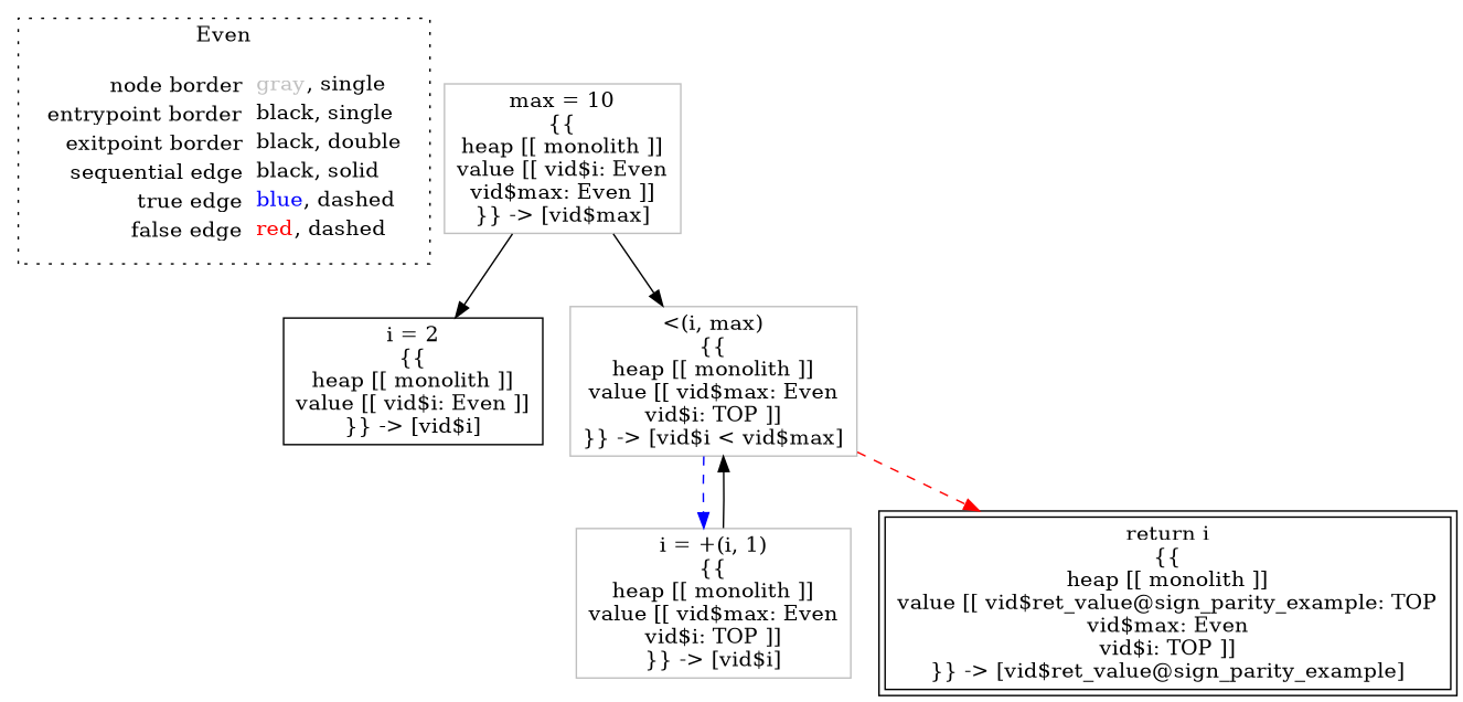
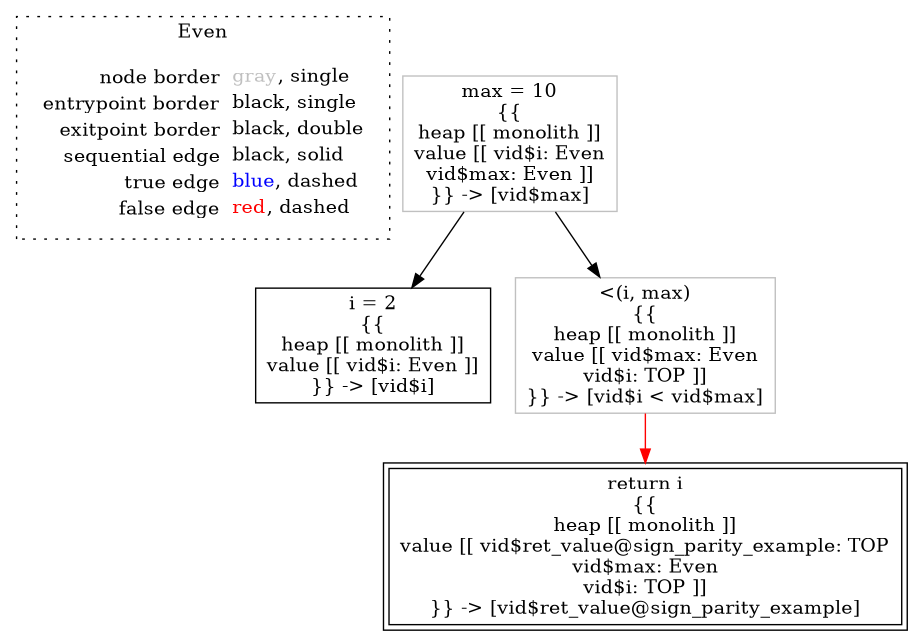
  digraph {
    node [shape=rect color=gray]
    edge [color=black]
    n1 [label=<<table border="0" cellpadding="2" cellspacing="0" cellborder="0"><tr><td align="right">node border&nbsp;</td><td align="left"><font color="gray">gray</font>, single</td></tr><tr><td align="right">entrypoint border&nbsp;</td><td align="left"><font color="black">black</font>, single</td></tr><tr><td align="right">exitpoint border&nbsp;</td><td align="left"><font color="black">black</font>, double</td></tr><tr><td align="right">sequential edge&nbsp;</td><td align="left"><font color="black">black</font>, solid</td></tr><tr><td align="right">true edge&nbsp;</td><td align="left"><font color="blue">blue</font>, dashed</td></tr><tr><td align="right">false edge&nbsp;</td><td align="left"><font color="red">red</font>, dashed</td></tr></table>> shape=plaintext color=""]
    n2 [color=black label=<i = 2<BR/>{{<BR/>heap [[ monolith ]]<BR/>value [[ vid$i: Even ]]<BR/>}} -&gt; [vid$i]>]
    n3 [label=<max = 10<BR/>{{<BR/>heap [[ monolith ]]<BR/>value [[ vid$i: Even<BR/>vid$max: Even ]]<BR/>}} -&gt; [vid$max]>]
    n4 [label=<&lt;(i, max)<BR/>{{<BR/>heap [[ monolith ]]<BR/>value [[ vid$max: Even<BR/>vid$i: TOP ]]<BR/>}} -&gt; [vid$i &lt; vid$max]>]
-   n5 [label=<i = +(i, 1)<BR/>{{<BR/>heap [[ monolith ]]<BR/>value [[ vid$max: Even<BR/>vid$i: TOP ]]<BR/>}} -&gt; [vid$i]>]
    n6 [color=black label=<return i<BR/>{{<BR/>heap [[ monolith ]]<BR/>value [[ vid$ret_value@sign_parity_example: TOP<BR/>vid$max: Even<BR/>vid$i: TOP ]]<BR/>}} -&gt; [vid$ret_value@sign_parity_example]> peripheries=2]
    subgraph cluster_1 {
      label=Even
      style=dotted
      n1
    }
    n3 -> n2
    n3 -> n4
-   n4 -> n5 [color=blue style=dashed]
-   n4 -> n6 [color=red style=dashed]
-   n5 -> n4
+   n4 -> n6 [color=red style=solid]
  }
